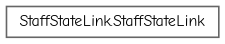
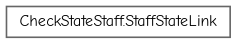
  digraph {
    rankdir=TB
    fontname="Comic Neue"
-   n1 [color=grey40 fillcolor=white fontname="Comic Neue" fontsize=10 height=0.2 label="StaffStateLink.StaffStateLink" shape=box style=filled width=0.4]
+   n1 [color=grey40 fillcolor=white fontname="Comic Neue" fontsize=10 height=0.2 label="CheckStateStaff.StaffStateLink" shape=box style=filled width=0.4]
  }
